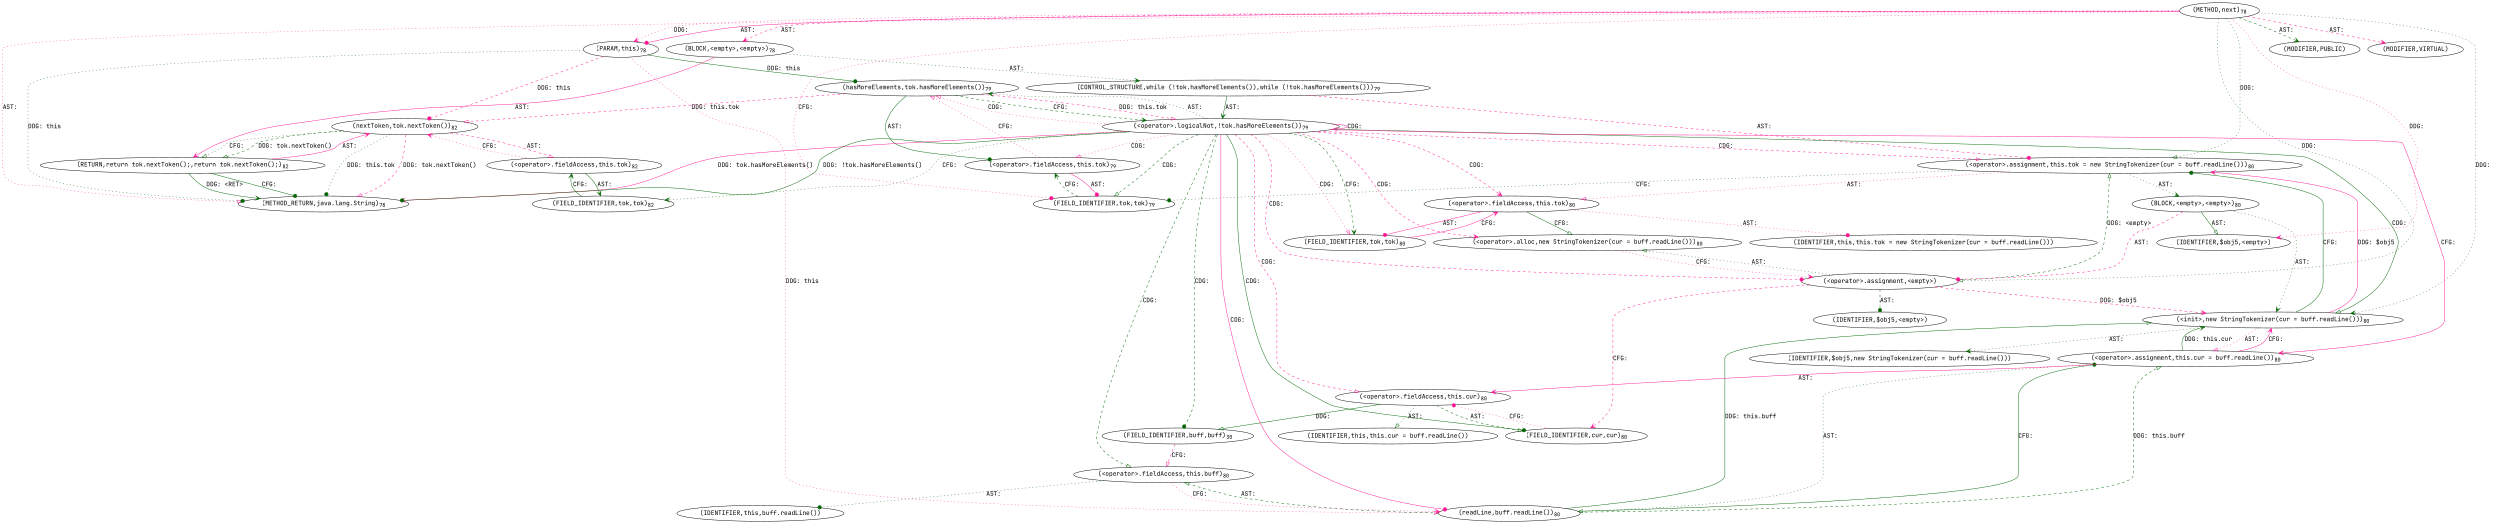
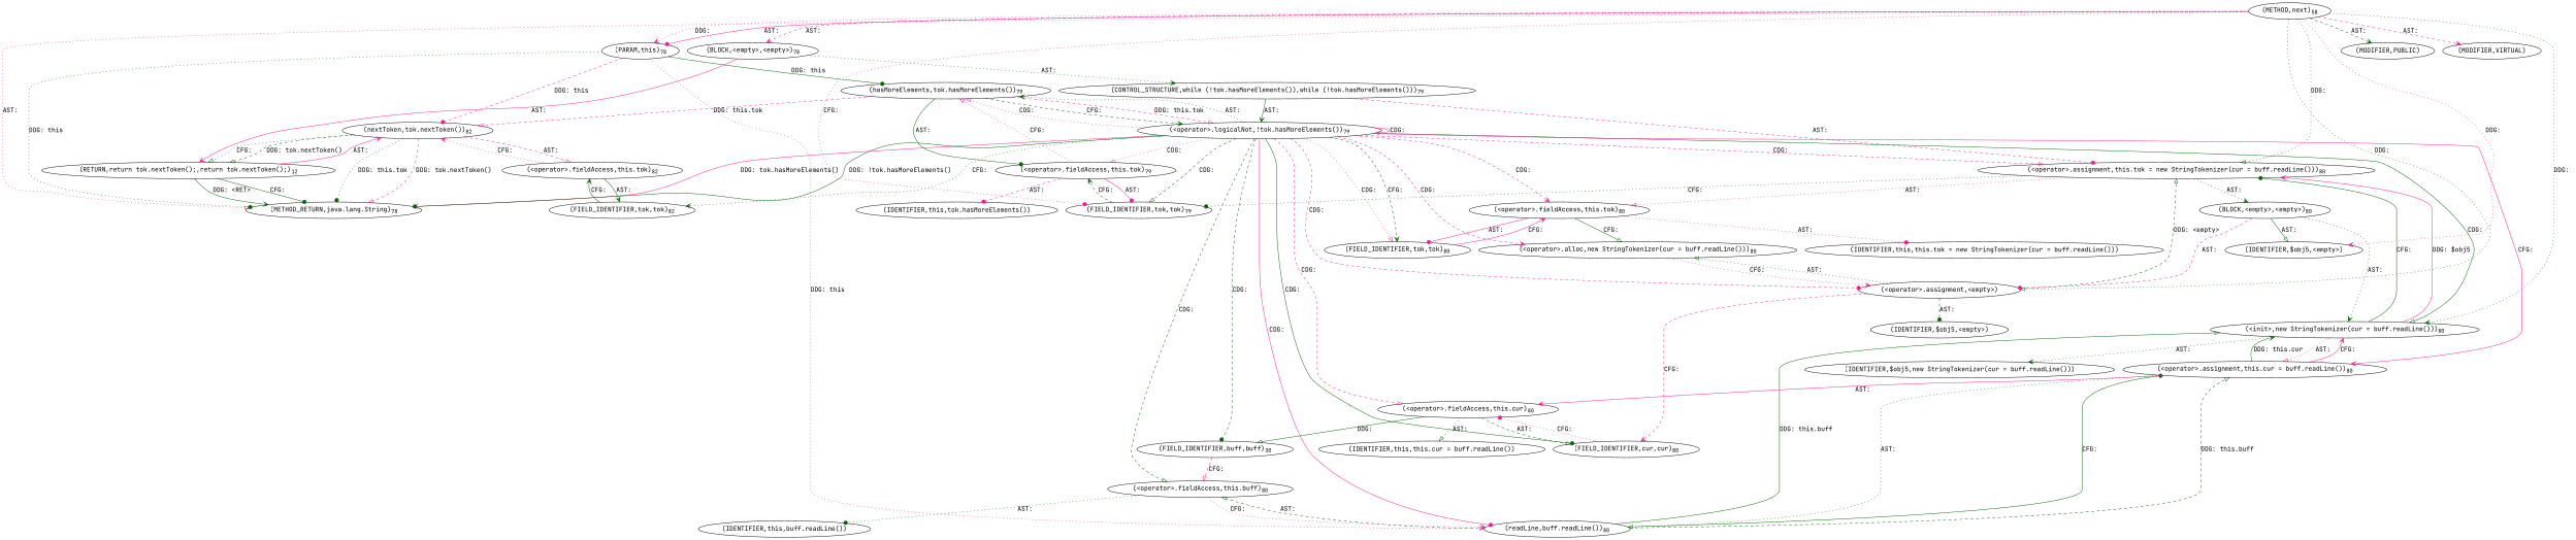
  digraph {
    fontname="JetBrains Mono"
    node [fontname="JetBrains Mono"]
    edge [arrowhead=vee color=deeppink fontname="JetBrains Mono" style=dotted]
-   n1 [label=<(METHOD,next)<SUB>78</SUB>>]
+   n1 [label=<(METHOD,next)<SUB>58</SUB>>]
    n2 [label=<(PARAM,this)<SUB>78</SUB>>]
    n3 [label=<(BLOCK,&lt;empty&gt;,&lt;empty&gt;)<SUB>78</SUB>>]
    n4 [label=<(FIELD_IDENTIFIER,tok,tok)<SUB>79</SUB>>]
    n5 [label=<(&lt;operator&gt;.assignment,this.tok = new StringTokenizer(cur = buff.readLine()))<SUB>80</SUB>>]
    n6 [label=<(&lt;operator&gt;.assignment,&lt;empty&gt;)>]
    n7 [label=<(&lt;init&gt;,new StringTokenizer(cur = buff.readLine()))<SUB>80</SUB>>]
    n8 [label=<(IDENTIFIER,$obj5,&lt;empty&gt;)>]
    n9 [label=<(MODIFIER,PUBLIC)>]
    n10 [label=<(MODIFIER,VIRTUAL)>]
    n11 [label=<(METHOD_RETURN,java.lang.String)<SUB>78</SUB>>]
    n12 [label=<(hasMoreElements,tok.hasMoreElements())<SUB>79</SUB>>]
    n13 [label=<(readLine,buff.readLine())<SUB>80</SUB>>]
    n14 [label=<(nextToken,tok.nextToken())<SUB>82</SUB>>]
    n15 [label=<(CONTROL_STRUCTURE,while (!tok.hasMoreElements()),while (!tok.hasMoreElements()))<SUB>79</SUB>>]
-   n16 [label=<(RETURN,return tok.nextToken();,return tok.nextToken();)<SUB>82</SUB>>]
+   n16 [label=<(RETURN,return tok.nextToken();,return tok.nextToken();)<SUB>12</SUB>>]
    n17 [label=<(&lt;operator&gt;.fieldAccess,this.tok)<SUB>79</SUB>>]
    n18 [label=<(&lt;operator&gt;.fieldAccess,this.tok)<SUB>80</SUB>>]
    n19 [label=<(BLOCK,&lt;empty&gt;,&lt;empty&gt;)<SUB>80</SUB>>]
    n20 [label=<(&lt;operator&gt;.alloc,new StringTokenizer(cur = buff.readLine()))<SUB>80</SUB>>]
    n21 [label=<(FIELD_IDENTIFIER,cur,cur)<SUB>80</SUB>>]
    n22 [label=<(IDENTIFIER,$obj5,&lt;empty&gt;)>]
    n23 [label=<(&lt;operator&gt;.assignment,this.cur = buff.readLine())<SUB>80</SUB>>]
    n24 [label=<(IDENTIFIER,$obj5,new StringTokenizer(cur = buff.readLine()))>]
    n25 [label=<(&lt;operator&gt;.logicalNot,!tok.hasMoreElements())<SUB>79</SUB>>]
    n26 [label=<(&lt;operator&gt;.fieldAccess,this.buff)<SUB>80</SUB>>]
    n27 [label=<(&lt;operator&gt;.fieldAccess,this.tok)<SUB>82</SUB>>]
    n28 [label=<(FIELD_IDENTIFIER,tok,tok)<SUB>80</SUB>>]
    n29 [label=<(&lt;operator&gt;.fieldAccess,this.cur)<SUB>80</SUB>>]
    n30 [label=<(FIELD_IDENTIFIER,buff,buff)<SUB>30</SUB>>]
    n31 [label=<(FIELD_IDENTIFIER,tok,tok)<SUB>82</SUB>>]
+   n32 [label=<(IDENTIFIER,this,tok.hasMoreElements())>]
    n33 [label=<(IDENTIFIER,this,this.tok = new StringTokenizer(cur = buff.readLine()))>]
    n34 [label=<(IDENTIFIER,this,this.cur = buff.readLine())>]
    n35 [label=<(IDENTIFIER,this,buff.readLine())>]
    n1 -> n2 [arrowhead=dot label="AST: " style=solid]
    n1 -> n2 [label="DDG: "]
    n1 -> n3 [label="AST: " style=dashed]
    n1 -> n4 [arrowhead=dot label="CFG: "]
    n1 -> n5 [arrowhead=onormal color=darkgreen label="DDG: "]
    n1 -> n6 [arrowhead=onormal color=darkgreen label="DDG: "]
    n1 -> n7 [color=darkgreen label="DDG: "]
    n1 -> n8 [label="DDG: "]
    n1 -> n9 [color=darkgreen label="AST: " style=dashed]
    n1 -> n10 [label="AST: " style=dashed]
    n1 -> n11 [arrowhead=onormal label="AST: "]
    n2 -> n11 [arrowhead=dot color=darkgreen label="DDG: this"]
    n2 -> n12 [arrowhead=dot color=darkgreen label="DDG: this" style=solid]
    n2 -> n13 [arrowhead=onormal label="DDG: this"]
    n2 -> n14 [arrowhead=dot label="DDG: this" style=dashed]
    n3 -> n15 [color=darkgreen label="AST: "]
    n3 -> n16 [label="AST: " style=solid]
    n4 -> n17 [color=darkgreen label="CFG: " style=dashed]
    n5 -> n4 [arrowhead=dot color=darkgreen label="CFG: "]
    n5 -> n18 [arrowhead=onormal label="AST: "]
    n5 -> n19 [color=darkgreen label="AST: "]
    n6 -> n5 [arrowhead=onormal color=darkgreen label="DDG: &lt;empty&gt;" style=dashed]
-   n6 -> n7 [label="DDG: $obj5" style=dashed]
    n6 -> n20 [arrowhead=onormal color=darkgreen label="AST: "]
    n6 -> n21 [label="CFG: " style=dashed]
    n6 -> n22 [arrowhead=dot color=darkgreen label="AST: " style=dashed]
    n7 -> n5 [arrowhead=dot color=darkgreen label="CFG: " style=solid]
    n7 -> n5 [label="DDG: $obj5" style=solid]
    n7 -> n23 [arrowhead=onormal label="AST: "]
    n7 -> n24 [color=darkgreen label="AST: "]
    n12 -> n14 [arrowhead=onormal label="DDG: this.tok" style=dashed]
    n12 -> n17 [arrowhead=dot color=darkgreen label="AST: " style=solid]
    n12 -> n25 [color=darkgreen label="CFG: " style=dashed]
    n12 -> n25 [arrowhead=onormal label="DDG: this.tok" style=dashed]
    n13 -> n7 [arrowhead=onormal color=darkgreen label="DDG: this.buff" style=solid]
    n13 -> n23 [arrowhead=dot color=darkgreen label="CFG: " style=solid]
    n13 -> n23 [arrowhead=onormal color=darkgreen label="DDG: this.buff" style=dashed]
    n13 -> n26 [arrowhead=onormal color=darkgreen label="AST: " style=dashed]
    n14 -> n11 [arrowhead=dot color=darkgreen label="DDG: this.tok"]
    n14 -> n11 [arrowhead=onormal label="DDG: tok.nextToken()" style=dashed]
    n14 -> n16 [arrowhead=onormal color=darkgreen label="CFG: "]
    n14 -> n16 [arrowhead=onormal color=darkgreen label="DDG: tok.nextToken()" style=dashed]
    n14 -> n27 [arrowhead=onormal label="AST: " style=dashed]
    n15 -> n5 [arrowhead=dot label="AST: " style=dashed]
    n15 -> n25 [color=darkgreen label="AST: " style=solid]
    n16 -> n11 [arrowhead=dot color=darkgreen label="CFG: " style=solid]
    n16 -> n11 [color=darkgreen label="DDG: &lt;RET&gt;" style=solid]
    n16 -> n14 [label="AST: " style=solid]
    n17 -> n4 [arrowhead=dot label="AST: " style=solid]
    n17 -> n12 [arrowhead=onormal label="CFG: "]
+   n17 -> n32 [arrowhead=dot label="AST: " style=dashed]
    n18 -> n20 [arrowhead=onormal color=darkgreen label="CFG: " style=solid]
    n18 -> n28 [arrowhead=dot label="AST: " style=solid]
    n18 -> n33 [arrowhead=dot label="AST: "]
    n19 -> n6 [arrowhead=dot label="AST: " style=dashed]
    n19 -> n7 [color=darkgreen label="AST: "]
    n19 -> n8 [arrowhead=onormal color=darkgreen label="AST: " style=solid]
    n20 -> n6 [label="CFG: "]
    n21 -> n29 [arrowhead=dot label="CFG: "]
    n23 -> n7 [label="CFG: " style=solid]
    n23 -> n7 [color=darkgreen label="DDG: this.cur" style=solid]
    n23 -> n13 [arrowhead=onormal color=darkgreen label="AST: "]
    n23 -> n29 [label="AST: " style=solid]
    n25 -> n4 [arrowhead=onormal color=darkgreen label="CDG: " style=dashed]
    n25 -> n5 [arrowhead=onormal label="CDG: " style=dashed]
    n25 -> n6 [arrowhead=dot label="CDG: " style=dashed]
    n25 -> n7 [arrowhead=onormal color=darkgreen label="CDG: " style=solid]
    n25 -> n11 [label="DDG: tok.hasMoreElements()" style=solid]
    n25 -> n11 [arrowhead=dot color=darkgreen label="DDG: !tok.hasMoreElements()" style=solid]
    n25 -> n12 [color=darkgreen label="AST: "]
    n25 -> n12 [arrowhead=onormal label="CDG: "]
    n25 -> n13 [arrowhead=dot label="CDG: " style=solid]
    n25 -> n17 [arrowhead=onormal label="CDG: "]
    n25 -> n18 [label="CDG: " style=dashed]
    n25 -> n20 [label="CDG: " style=dashed]
    n25 -> n21 [arrowhead=dot color=darkgreen label="CDG: " style=solid]
    n25 -> n23 [label="CFG: " style=solid]
    n25 -> n25 [arrowhead=onormal label="CDG: " style=solid]
    n25 -> n26 [arrowhead=onormal color=darkgreen label="CDG: " style=dashed]
    n25 -> n28 [color=darkgreen label="CFG: " style=dashed]
    n25 -> n28 [arrowhead=onormal label="CDG: "]
    n25 -> n29 [arrowhead=onormal label="CDG: " style=dashed]
    n25 -> n30 [arrowhead=dot color=darkgreen label="CDG: " style=dashed]
    n25 -> n31 [color=darkgreen label="CFG: "]
    n26 -> n13 [label="CFG: "]
    n26 -> n35 [arrowhead=dot color=darkgreen label="AST: "]
    n27 -> n14 [label="CFG: "]
    n27 -> n31 [color=darkgreen label="AST: " style=solid]
    n28 -> n18 [label="CFG: " style=solid]
    n29 -> n21 [arrowhead=onormal color=darkgreen label="AST: " style=dashed]
    n29 -> n30 [arrowhead=onormal color=darkgreen label="DDG: " style=solid]
    n29 -> n34 [arrowhead=onormal color=darkgreen label="AST: "]
    n30 -> n26 [arrowhead=onormal label="CFG: " style=dashed]
    n31 -> n27 [color=darkgreen label="CFG: " style=solid]
  }
